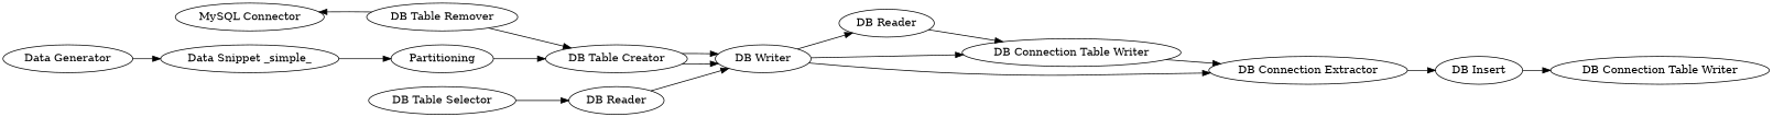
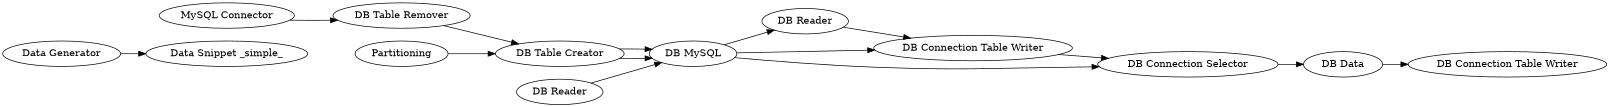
  digraph {
    rankdir=LR
    n1 [label="MySQL Connector"]
    n2 [label="DB Table Remover"]
    n3 [label="DB Table Creator"]
    n4 [label="Data Generator"]
    n5 [label="Data Snippet _simple_"]
    n6 [label=Partitioning]
    n7 [label="DB Reader"]
-   n8 [label="DB Writer"]
+   n8 [label="DB MySQL"]
    n9 [label="DB Reader"]
-   n10 [label="DB Connection Extractor"]
+   n10 [label="DB Connection Selector"]
    n11 [label="DB Connection Table Writer"]
-   n12 [label="DB Table Selector"]
-   n13 [label="DB Insert"]
+   n13 [label="DB Data"]
    n14 [label="DB Connection Table Writer"]
-   n2 -> n1
+   n1 -> n2
    n2 -> n3
    n3 -> n8
    n3 -> n8
    n4 -> n5
-   n5 -> n6
    n6 -> n3
    n7 -> n8
    n8 -> n9
    n8 -> n10
    n8 -> n11
    n9 -> n11
    n10 -> n13
    n11 -> n10
-   n12 -> n7
    n13 -> n14
  }
